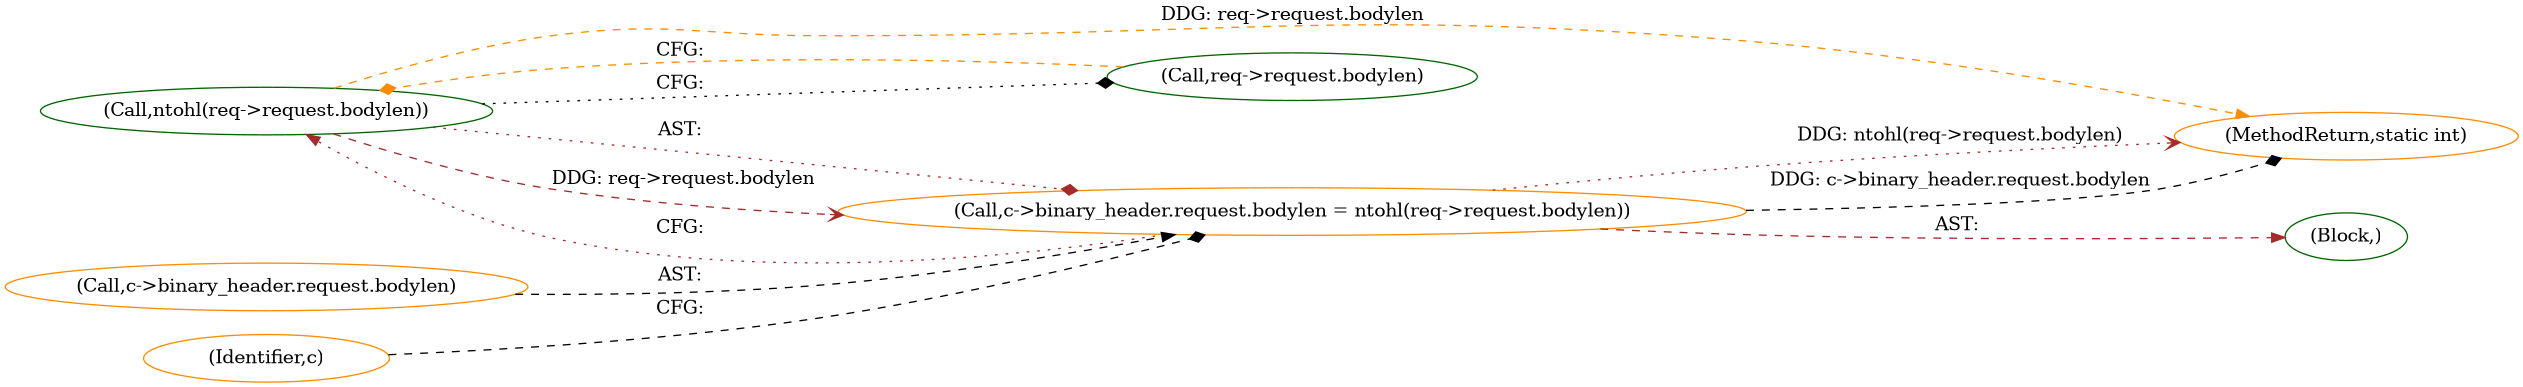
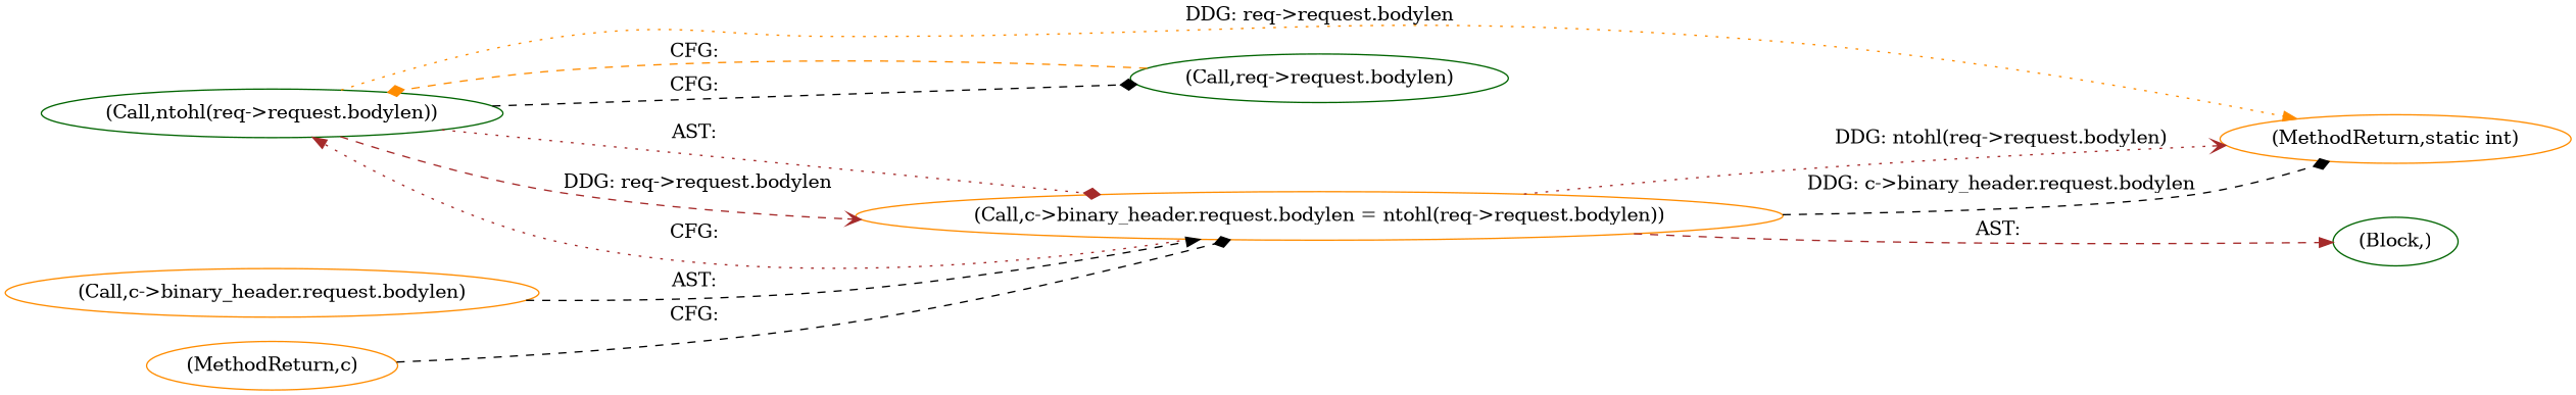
  digraph {
    rankdir=LR
    node [color=darkorange]
    edge [arrowhead=diamond color=brown style=dashed]
    n1 [color=darkgreen label="(Call,ntohl(req->request.bodylen))"]
    n2 [label="(Call,c->binary_header.request.bodylen = ntohl(req->request.bodylen))"]
    n3 [color=darkgreen label="(Call,req->request.bodylen)"]
    n4 [label="(MethodReturn,static int)"]
    n5 [color=darkgreen label="(Block,)"]
    n6 [label="(Call,c->binary_header.request.bodylen)"]
-   n7 [label="(Identifier,c)"]
+   n7 [label="(MethodReturn,c)"]
    n1 -> n2 [label="AST: " style=dotted]
    n1 -> n2 [arrowhead=vee label="DDG: req->request.bodylen"]
-   n1 -> n3 [color=black label="CFG: " style=dotted]
-   n1 -> n4 [arrowhead=normal color=darkorange label="DDG: req->request.bodylen"]
+   n1 -> n3 [color=black label="CFG: "]
+   n1 -> n4 [arrowhead=normal color=darkorange label="DDG: req->request.bodylen" style=dotted]
    n2 -> n1 [arrowhead=normal label="CFG: " style=dotted]
    n2 -> n4 [arrowhead=vee label="DDG: ntohl(req->request.bodylen)" style=dotted]
    n2 -> n4 [color=black label="DDG: c->binary_header.request.bodylen"]
    n2 -> n5 [arrowhead=normal label="AST: "]
    n3 -> n1 [color=darkorange label="CFG: "]
    n6 -> n2 [arrowhead=normal color=black label="AST: "]
    n7 -> n2 [color=black label="CFG: "]
  }
